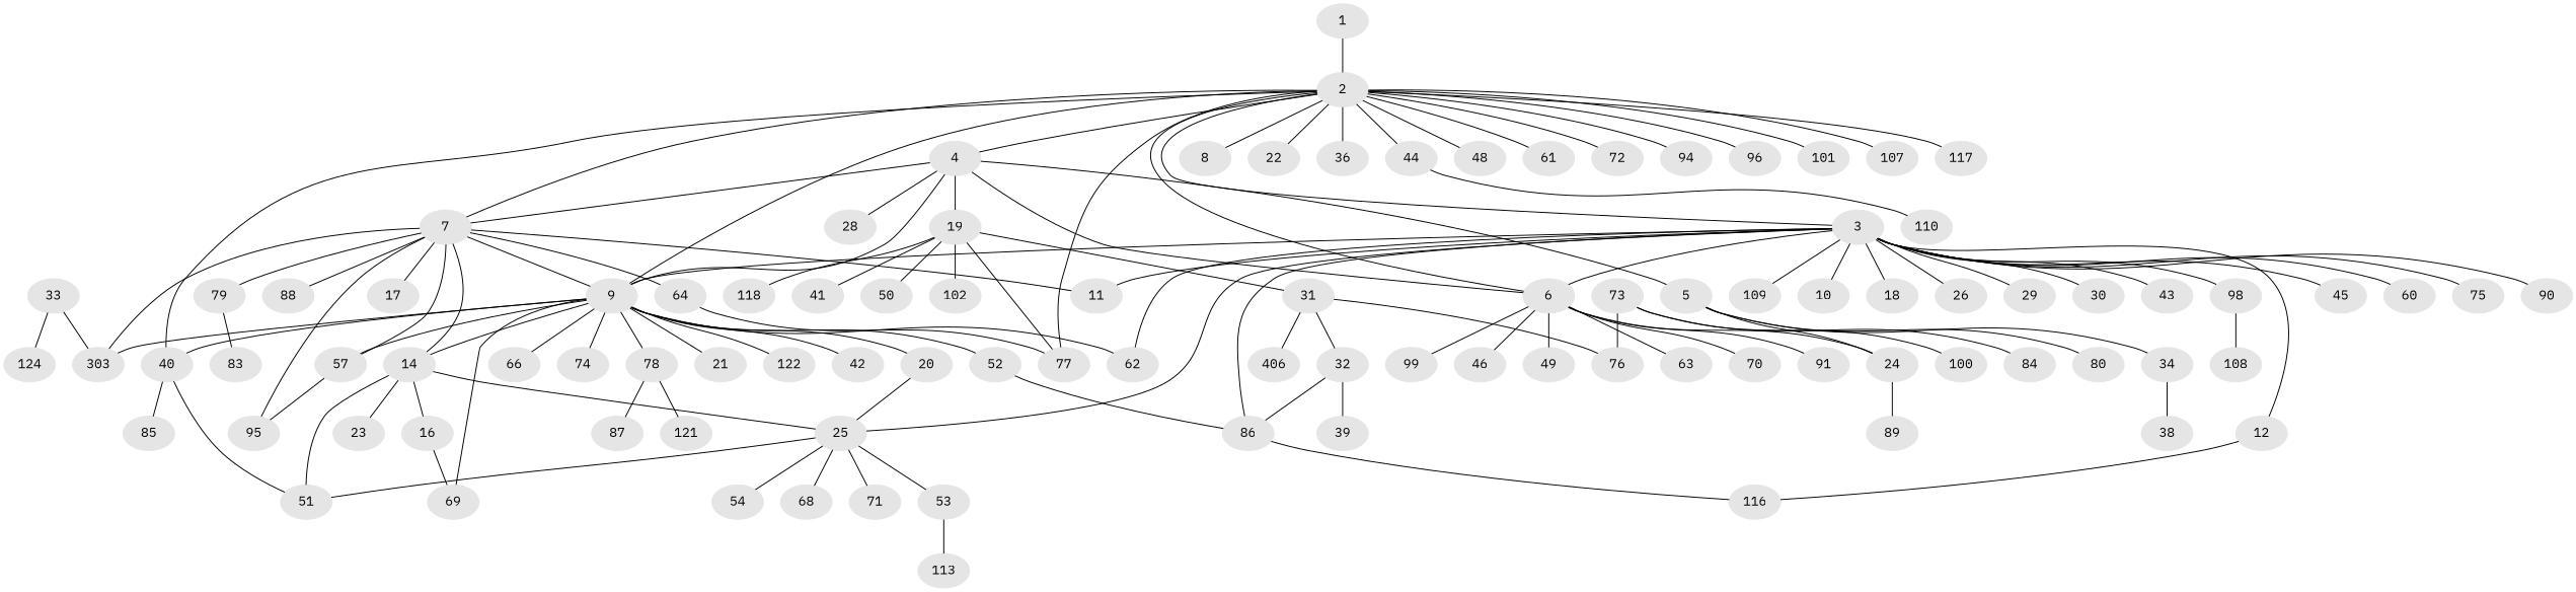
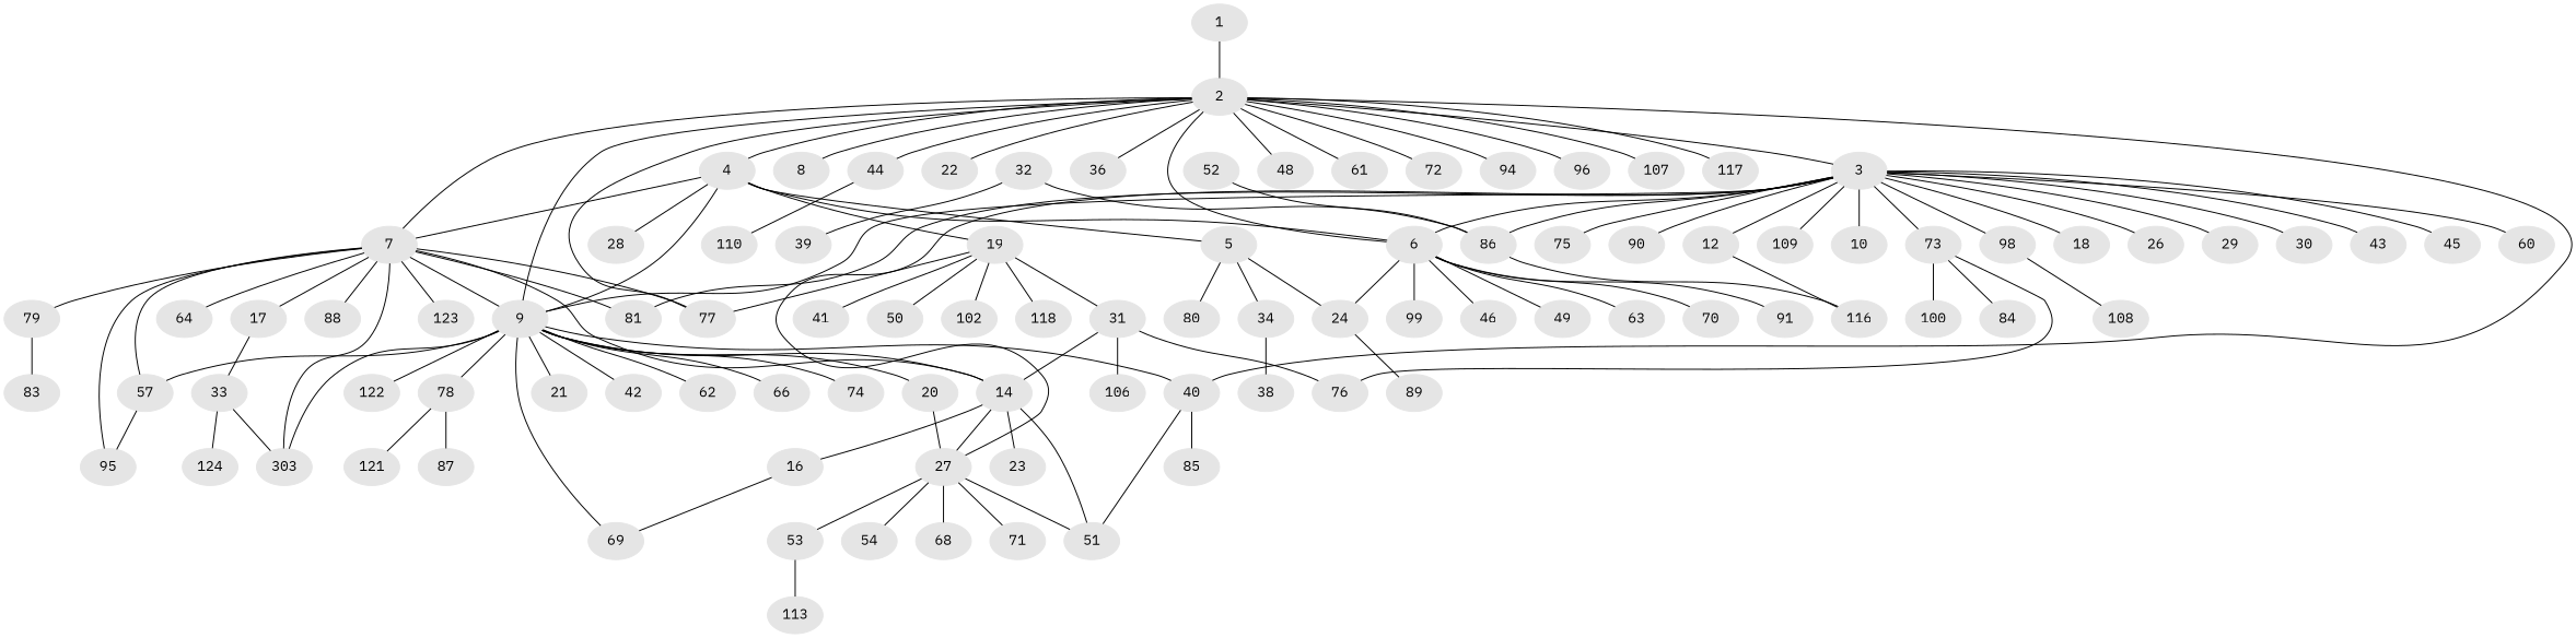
  graph {
    fontname="IBM Plex Mono"
    node [color=gray90 fontname="IBM Plex Mono" style=filled]
    edge [fontname="IBM Plex Mono"]
    2 [super="+35"]
    3 [super="+56"]
    4 [super="+104"]
    6 [super="+82"]
    7 [super="+13"]
    8
    9 [super="+15"]
    22
    n9 [label=77 super="+47"]
    36
    40 [super="+65"]
    44
    48
    61
    72
    94
    96
-   101
    107
    117
    1
    10 [super="+67"]
-   11
+   11 [label=81]
    12
    18
-   25 [super="+37"]
+   25 [super="+37" label=27]
    26
    29
    30
    43
    45
    60
    73
    75
    86 [super="+105"]
    90
    98 [super="+119"]
    109
    5 [super="+111"]
    19 [super="+93"]
    28
    24 [super="+55"]
    46
    49
    63
    70
    91
    99
    14 [super="+77"]
    17
    57 [super="+97"]
    64
    79
    88
    95
    n56 [label=303]
+   123
    20
    21
    42
    52
    62
    66
    69
    74
    78
    122
    51 [super="+115"]
    85
    110
    116
    53
    54
    68
    71
    84
    76 [super="+92"]
    100 [super="+114"]
    108
    34
    80
    31 [super="+112"]
    41
    50
    102
    118
    89
    38
    16 [super="+58"]
    23
    33 [super="+81"]
    83
    87
    121
    124
    32 [super="+59"]
-   106 [label=406]
+   106
    113 [super="+120"]
    39
    2 -- 3
    2 -- 4
    2 -- 6
    2 -- 7
    2 -- 8
    2 -- 9
    2 -- 22
    2 -- n9
    2 -- 36
    2 -- 40
    2 -- 44
    2 -- 48
    2 -- 61
    2 -- 72
    2 -- 94
    2 -- 96
-   2 -- 101
    2 -- 107
    2 -- 117
    3 -- 6
    3 -- 9
    3 -- 10 [weight=2]
    3 -- 11
    3 -- 12
    3 -- 18
    3 -- 25
    3 -- 26
    3 -- 29
    3 -- 30
    3 -- 43
    3 -- 45
    3 -- 60
-   3 -- 62
+   3 -- 73
    3 -- 75
    3 -- 86
    3 -- 90
    3 -- 98
    3 -- 109
    4 -- 6
    4 -- 7
    4 -- 9
    4 -- 5
    4 -- 19
    4 -- 28
    6 -- 24
    6 -- 46
    6 -- 49
    6 -- 63
    6 -- 70
    6 -- 91
    6 -- 99
    7 -- 9
-   64 -- n9
+   7 -- n9
    7 -- 11
    7 -- 14
    7 -- 17 [weight=2]
    7 -- 57
    7 -- 64
    7 -- 79
    7 -- 88
    7 -- 95
    7 -- n56
+   7 -- 123
    9 -- 40
    9 -- 14
    9 -- 57
    9 -- n56
    9 -- 20
    9 -- 21
    9 -- 42
-   9 -- 52
    9 -- 62
    9 -- 66
    9 -- 69
    9 -- 74
    9 -- 78
    9 -- 122
    40 -- 51
    40 -- 85
    44 -- 110
    1 -- 2
    12 -- 116
    25 -- 51
    25 -- 53
    25 -- 54
    25 -- 68
    25 -- 71
    73 -- 84
    73 -- 76
    73 -- 100
    86 -- 116
    98 -- 108
    5 -- 24
    5 -- 34
    5 -- 80
    19 -- n9
    19 -- 31
    19 -- 41
    19 -- 50
    19 -- 102
    19 -- 118
    24 -- 89
    14 -- 25
    14 -- 51
    14 -- 16
    14 -- 23
+   17 -- 33
    57 -- 95
    79 -- 83
    20 -- 25
    52 -- 86
    78 -- 87
    78 -- 121
    53 -- 113
    34 -- 38
    31 -- 76
-   31 -- 32
+   31 -- 14
    31 -- 106
    16 -- 69
    33 -- n56
    33 -- 124
    32 -- 86
    32 -- 39
  }
